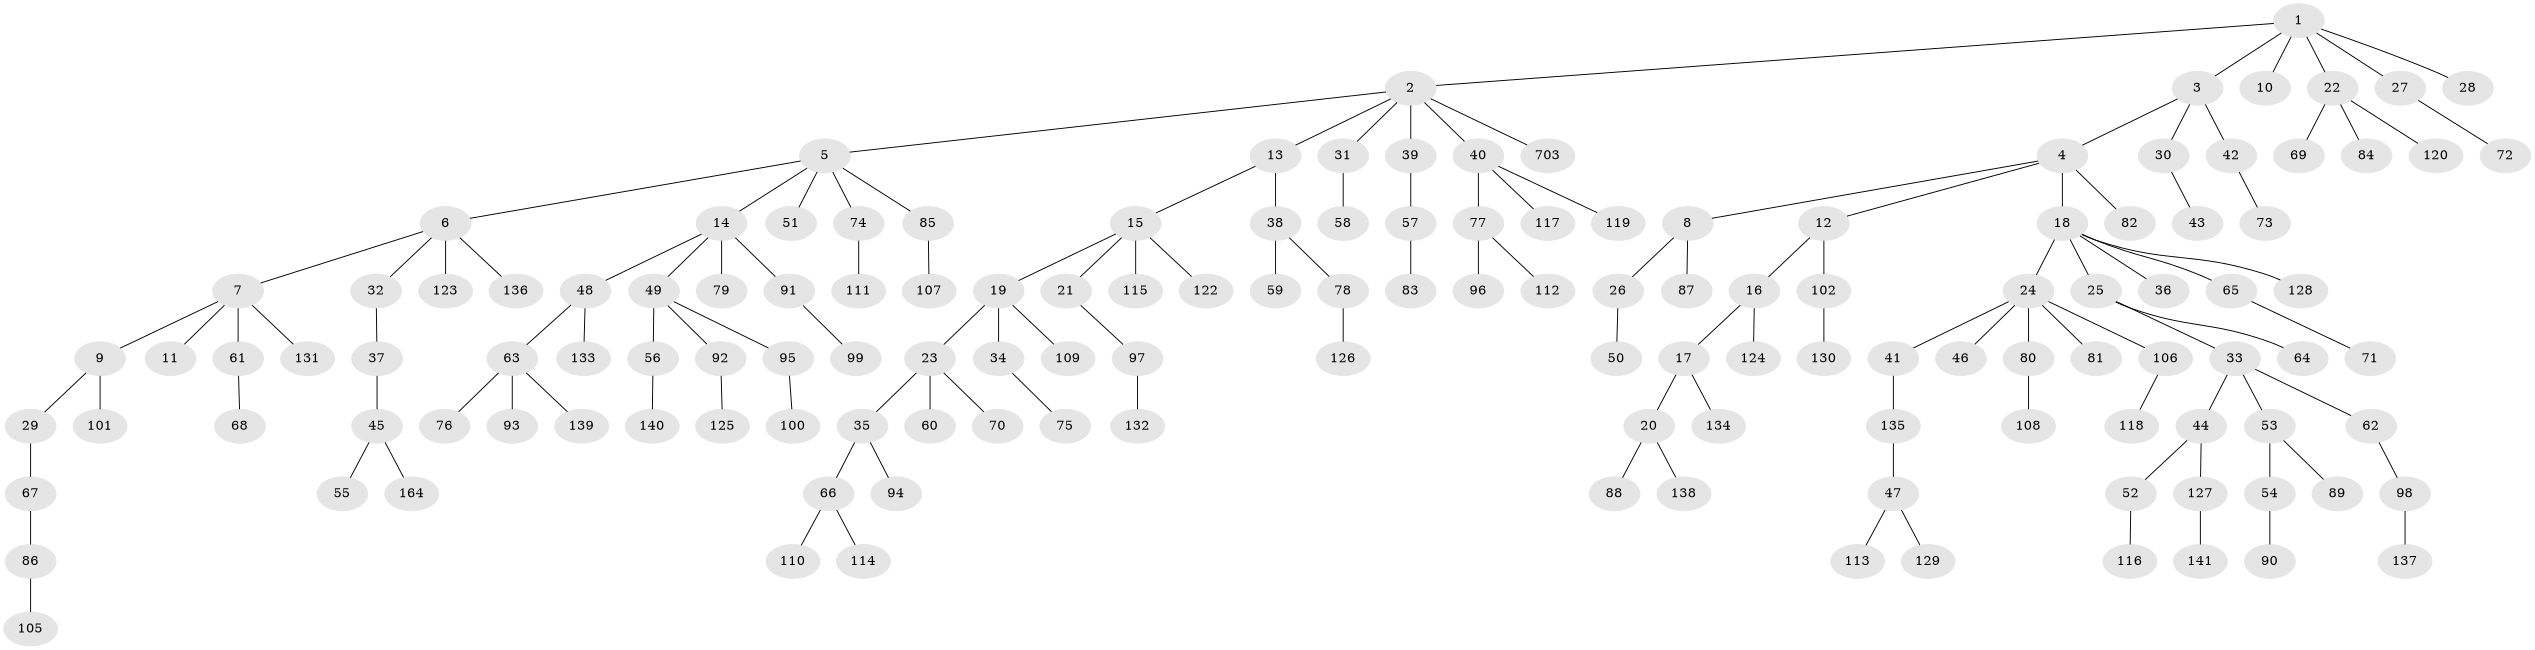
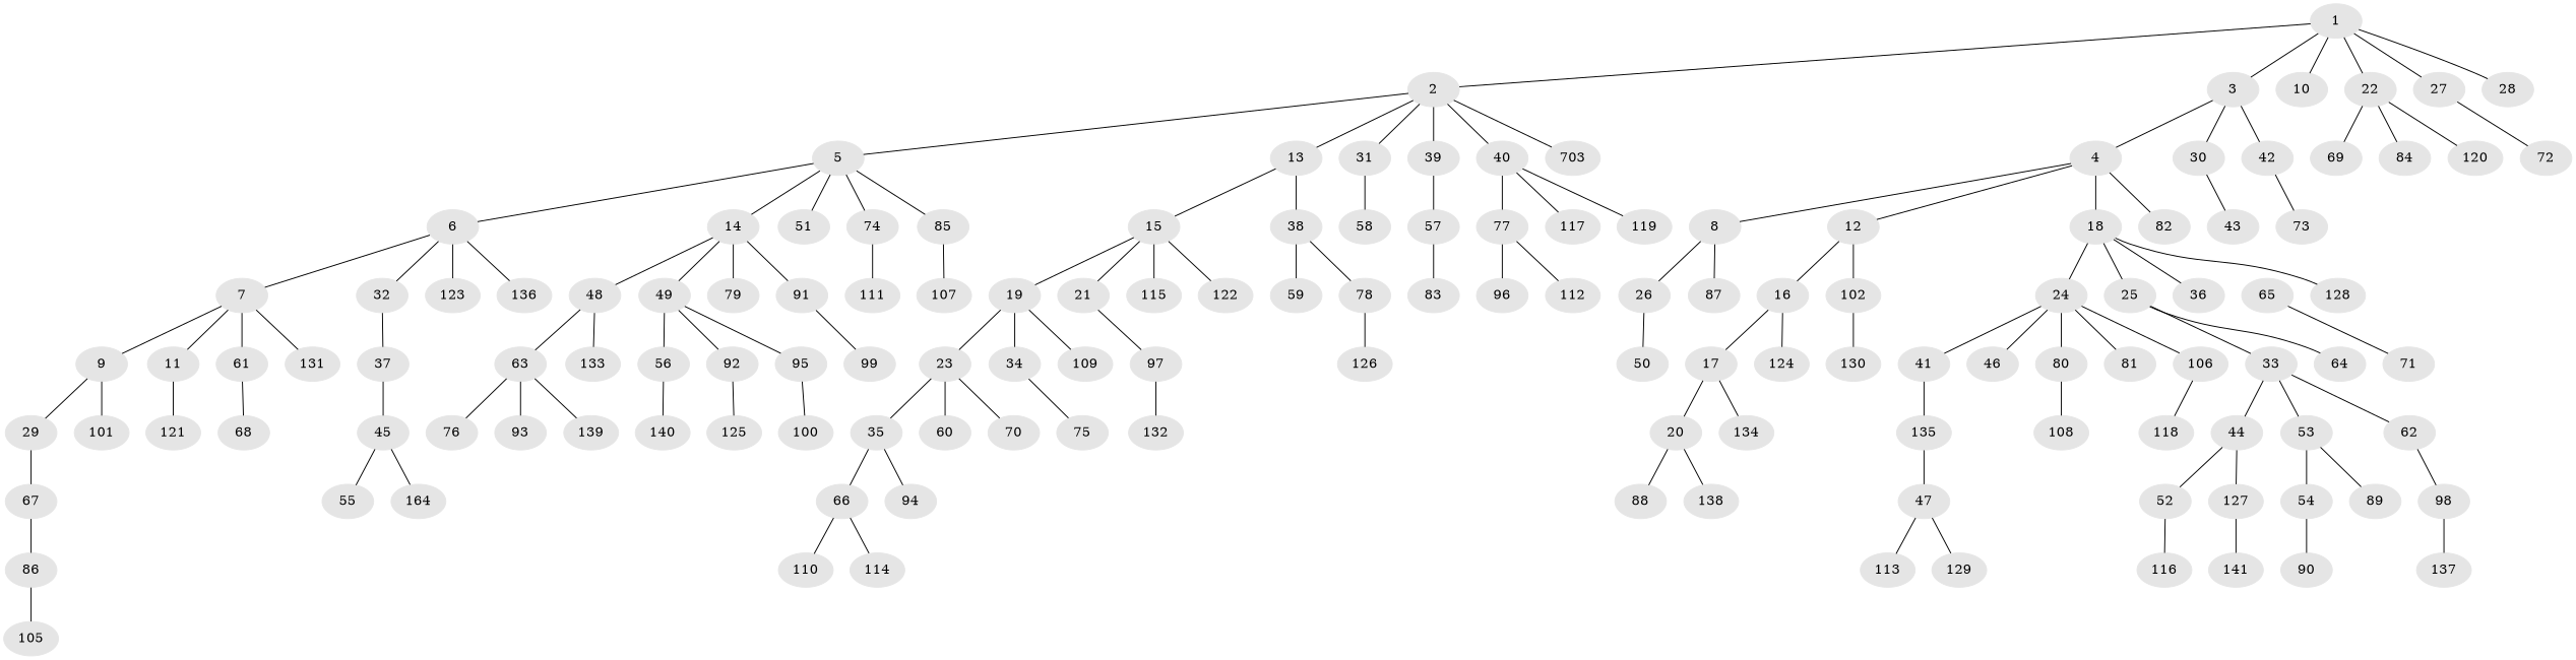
  graph {
    node [color=gray90 style=filled]
    1
    2
    3
    10
    22
    27
    28
    5
    13
    31
    39
    40
    n13 [label=703]
    4
    30
    42
    69
    84
    120
    72
    6
    14
    51
    74
    85
    15
    38
    58
    57
    77
    117
    119
    8
    12
    18
    82
    43
    73
    26
    87
    16
    102
    24
    25
    36
    65
    128
    7
    32
    123
    136
    48
    49
    79
    91
    111
    107
    9
    11
    61
    131
    37
    29
    101
+   121
    68
    50
    67
    17
    124
    130
    19
    21
    115
    122
    59
    78
    63
    133
    56
    92
    95
    99
    23
    34
    109
    97
    20
    134
    88
    138
    41
    46
    80
    81
    106
    33
    64
    71
    35
    60
    70
    75
    132
    66
    94
    135
    108
    118
    44
    53
    62
    86
    45
    52
    127
    54
    89
    98
    110
    114
    55
    n123 [label=164]
    126
    83
    96
    112
    47
    113
    129
    116
    141
    76
    93
    139
    140
    125
    100
    90
    137
    105
    1 -- 2
    1 -- 3
    1 -- 10
    1 -- 22
    1 -- 27
    1 -- 28
    2 -- 5
    2 -- 13
    2 -- 31
    2 -- 39
    2 -- 40
    2 -- n13
    3 -- 4
    3 -- 30
    3 -- 42
    22 -- 69
    22 -- 84
    22 -- 120
    27 -- 72
    5 -- 6
    5 -- 14
    5 -- 51
    5 -- 74
    5 -- 85
    13 -- 15
    13 -- 38
    31 -- 58
    39 -- 57
    40 -- 77
    40 -- 117
    40 -- 119
    4 -- 8
    4 -- 12
    4 -- 18
    4 -- 82
    30 -- 43
    42 -- 73
    6 -- 7
    6 -- 32
    6 -- 123
    6 -- 136
    14 -- 48
    14 -- 49
    14 -- 79
    14 -- 91
    74 -- 111
    85 -- 107
    15 -- 19
    15 -- 21
    15 -- 115
    15 -- 122
    38 -- 59
    38 -- 78
    57 -- 83
    77 -- 96
    77 -- 112
    8 -- 26
    8 -- 87
    12 -- 16
    12 -- 102
    18 -- 24
    18 -- 25
    18 -- 36
-   18 -- 65
    18 -- 128
    26 -- 50
    16 -- 17
    16 -- 124
    102 -- 130
    24 -- 41
    24 -- 46
    24 -- 80
    24 -- 81
    24 -- 106
    25 -- 33
    25 -- 64
    65 -- 71
    7 -- 9
    7 -- 11
    7 -- 61
    7 -- 131
    32 -- 37
    48 -- 63
    48 -- 133
    49 -- 56
    49 -- 92
    49 -- 95
    91 -- 99
    9 -- 29
    9 -- 101
+   11 -- 121
    61 -- 68
    37 -- 45
    29 -- 67
    67 -- 86
    17 -- 20
    17 -- 134
    19 -- 23
    19 -- 34
    19 -- 109
    21 -- 97
    78 -- 126
    63 -- 76
    63 -- 93
    63 -- 139
    56 -- 140
    92 -- 125
    95 -- 100
    23 -- 35
    23 -- 60
    23 -- 70
    34 -- 75
    97 -- 132
    20 -- 88
    20 -- 138
    41 -- 135
    80 -- 108
    106 -- 118
    33 -- 44
    33 -- 53
    33 -- 62
    35 -- 66
    35 -- 94
    66 -- 110
    66 -- 114
    135 -- 47
    44 -- 52
    44 -- 127
    53 -- 54
    53 -- 89
    62 -- 98
    86 -- 105
    45 -- 55
    45 -- n123
    52 -- 116
    127 -- 141
    54 -- 90
    98 -- 137
    47 -- 113
    47 -- 129
  }
